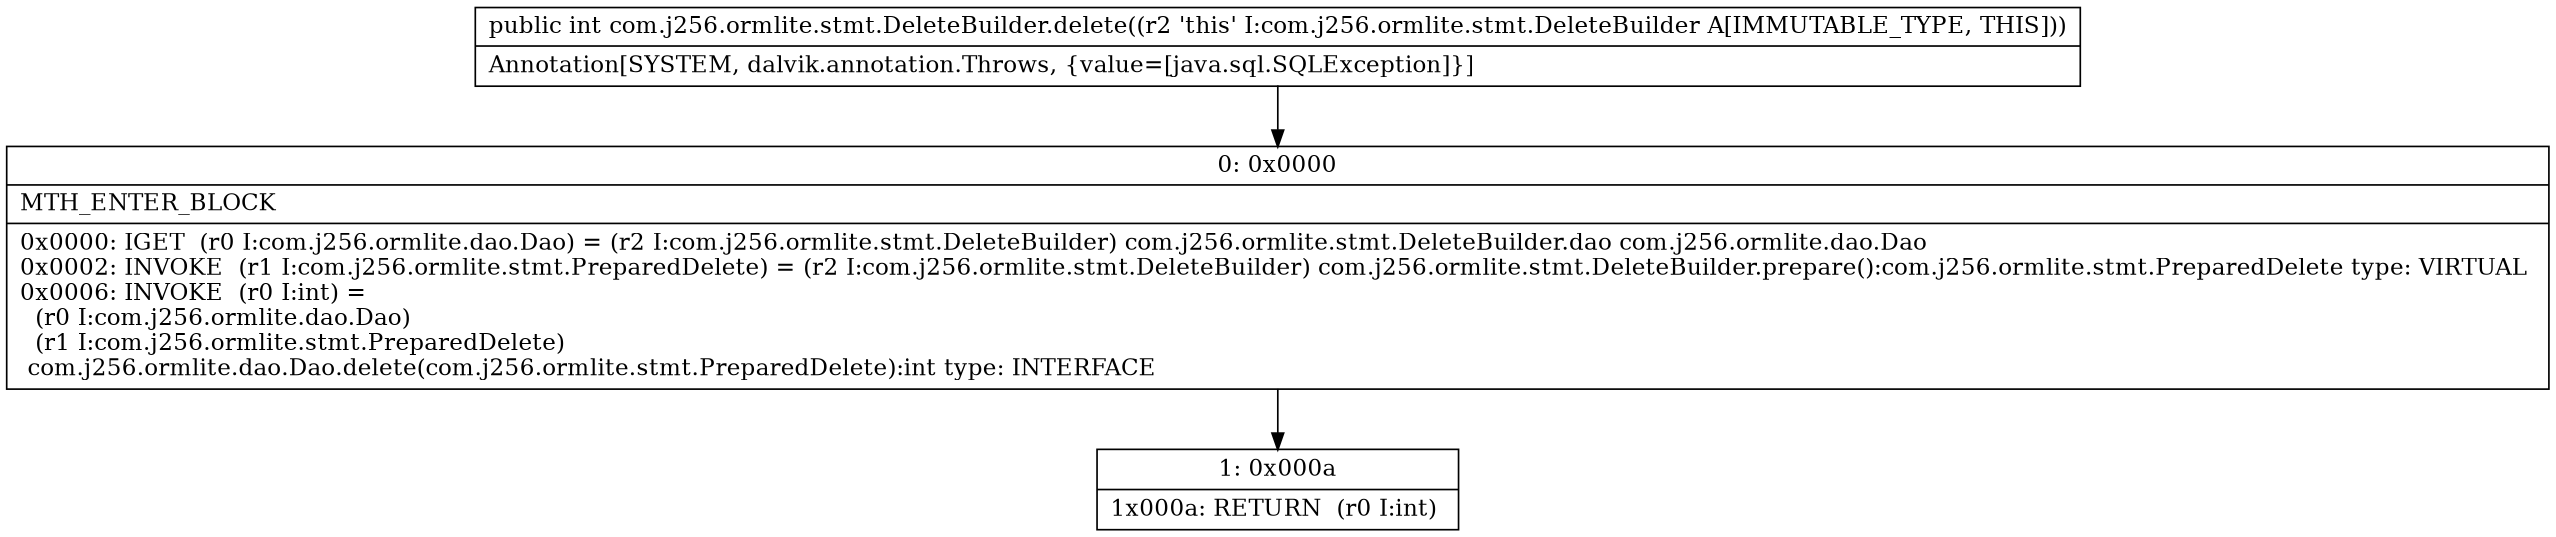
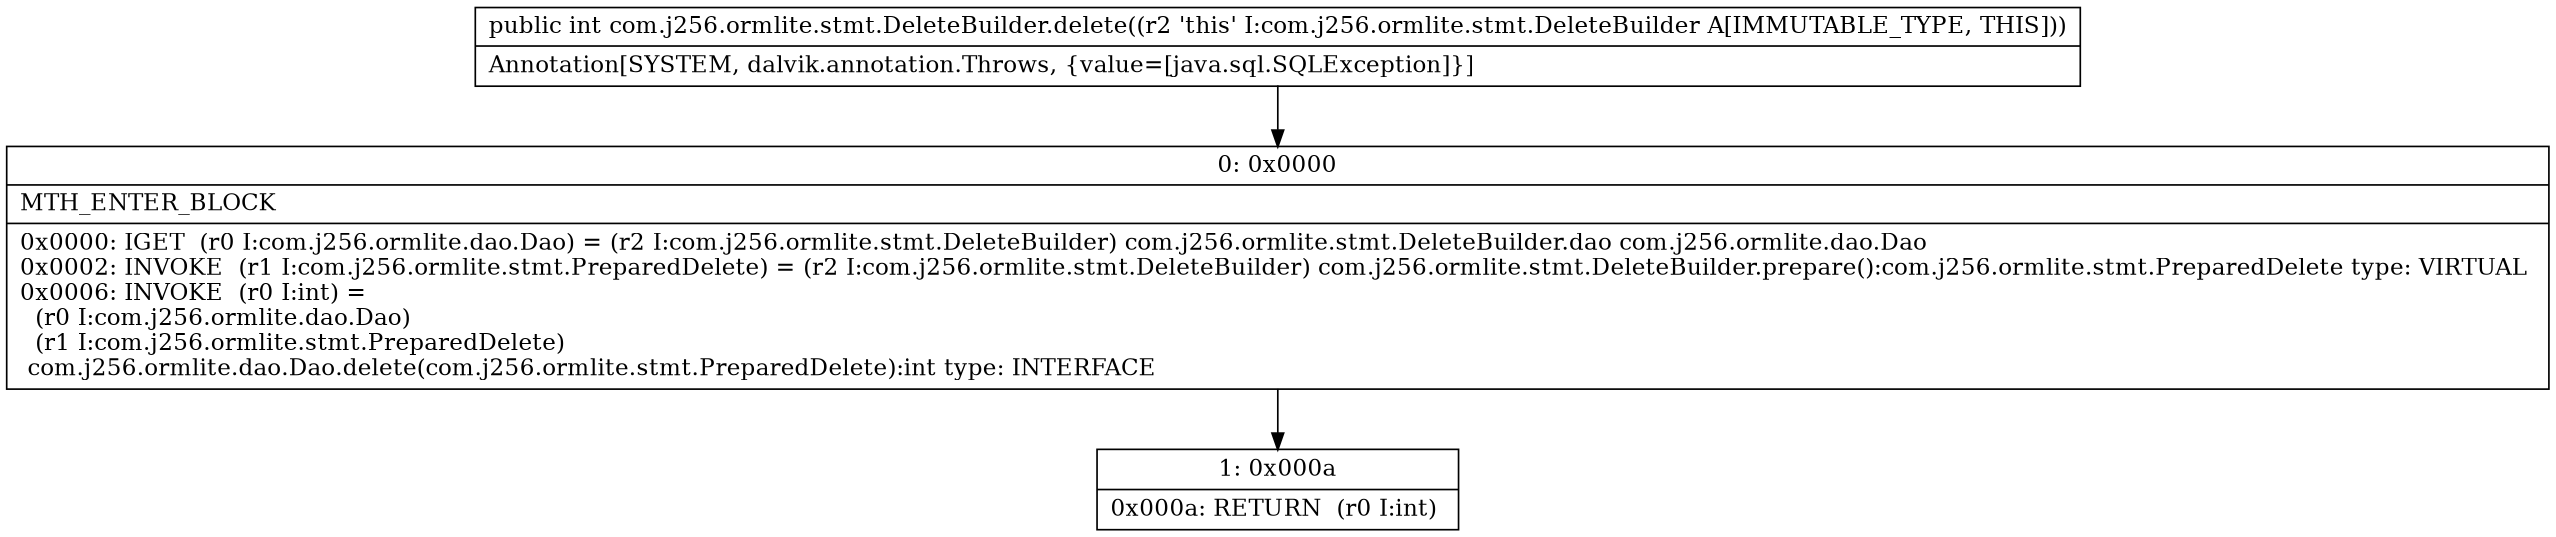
  digraph {
    node [shape=record]
    n1 [label="{0\:\ 0x0000|MTH_ENTER_BLOCK\l|0x0000: IGET  (r0 I:com.j256.ormlite.dao.Dao) = (r2 I:com.j256.ormlite.stmt.DeleteBuilder) com.j256.ormlite.stmt.DeleteBuilder.dao com.j256.ormlite.dao.Dao \l0x0002: INVOKE  (r1 I:com.j256.ormlite.stmt.PreparedDelete) = (r2 I:com.j256.ormlite.stmt.DeleteBuilder) com.j256.ormlite.stmt.DeleteBuilder.prepare():com.j256.ormlite.stmt.PreparedDelete type: VIRTUAL \l0x0006: INVOKE  (r0 I:int) = \l  (r0 I:com.j256.ormlite.dao.Dao)\l  (r1 I:com.j256.ormlite.stmt.PreparedDelete)\l com.j256.ormlite.dao.Dao.delete(com.j256.ormlite.stmt.PreparedDelete):int type: INTERFACE \l}"]
-   n2 [label="{1\:\ 0x000a|1x000a: RETURN  (r0 I:int) \l}"]
+   n2 [label="{1\:\ 0x000a|0x000a: RETURN  (r0 I:int) \l}"]
    n3 [label="{public int com.j256.ormlite.stmt.DeleteBuilder.delete((r2 'this' I:com.j256.ormlite.stmt.DeleteBuilder A[IMMUTABLE_TYPE, THIS]))  | Annotation[SYSTEM, dalvik.annotation.Throws, \{value=[java.sql.SQLException]\}]\l}"]
    n1 -> n2
    n3 -> n1
  }
